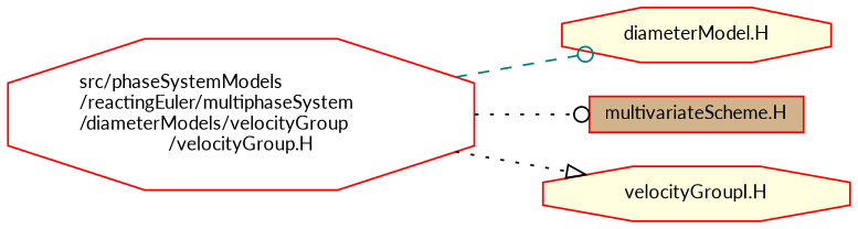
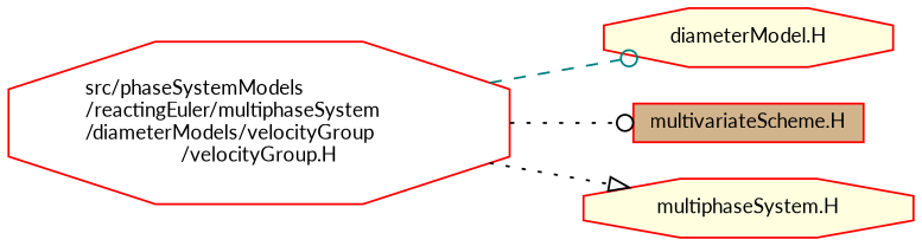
  digraph {
    fontname=Lato
    rankdir=LR
    node [color=red fillcolor=lightyellow fontname=Lato fontsize=10 shape=octagon style=filled]
    edge [arrowhead=odot color=black fontname=Lato fontsize=10 labelfontname=Helvetica labelfontsize=10 style=dotted]
    n1 [fillcolor=white fontcolor=black height=0.2 label="src/phaseSystemModels\l/reactingEuler/multiphaseSystem\l/diameterModels/velocityGroup\l/velocityGroup.H" width=0.4]
    n2 [height=0.2 label="diameterModel.H" width=0.4]
    n3 [fillcolor=tan height=0.2 label="multivariateScheme.H" shape=box width=0.4]
-   n4 [height=0.2 label="velocityGroupI.H" width=0.4]
+   n4 [height=0.2 label="multiphaseSystem.H" width=0.4]
    n1 -> n2 [color=teal style=dashed]
    n1 -> n3
    n1 -> n4 [arrowhead=onormal]
  }
